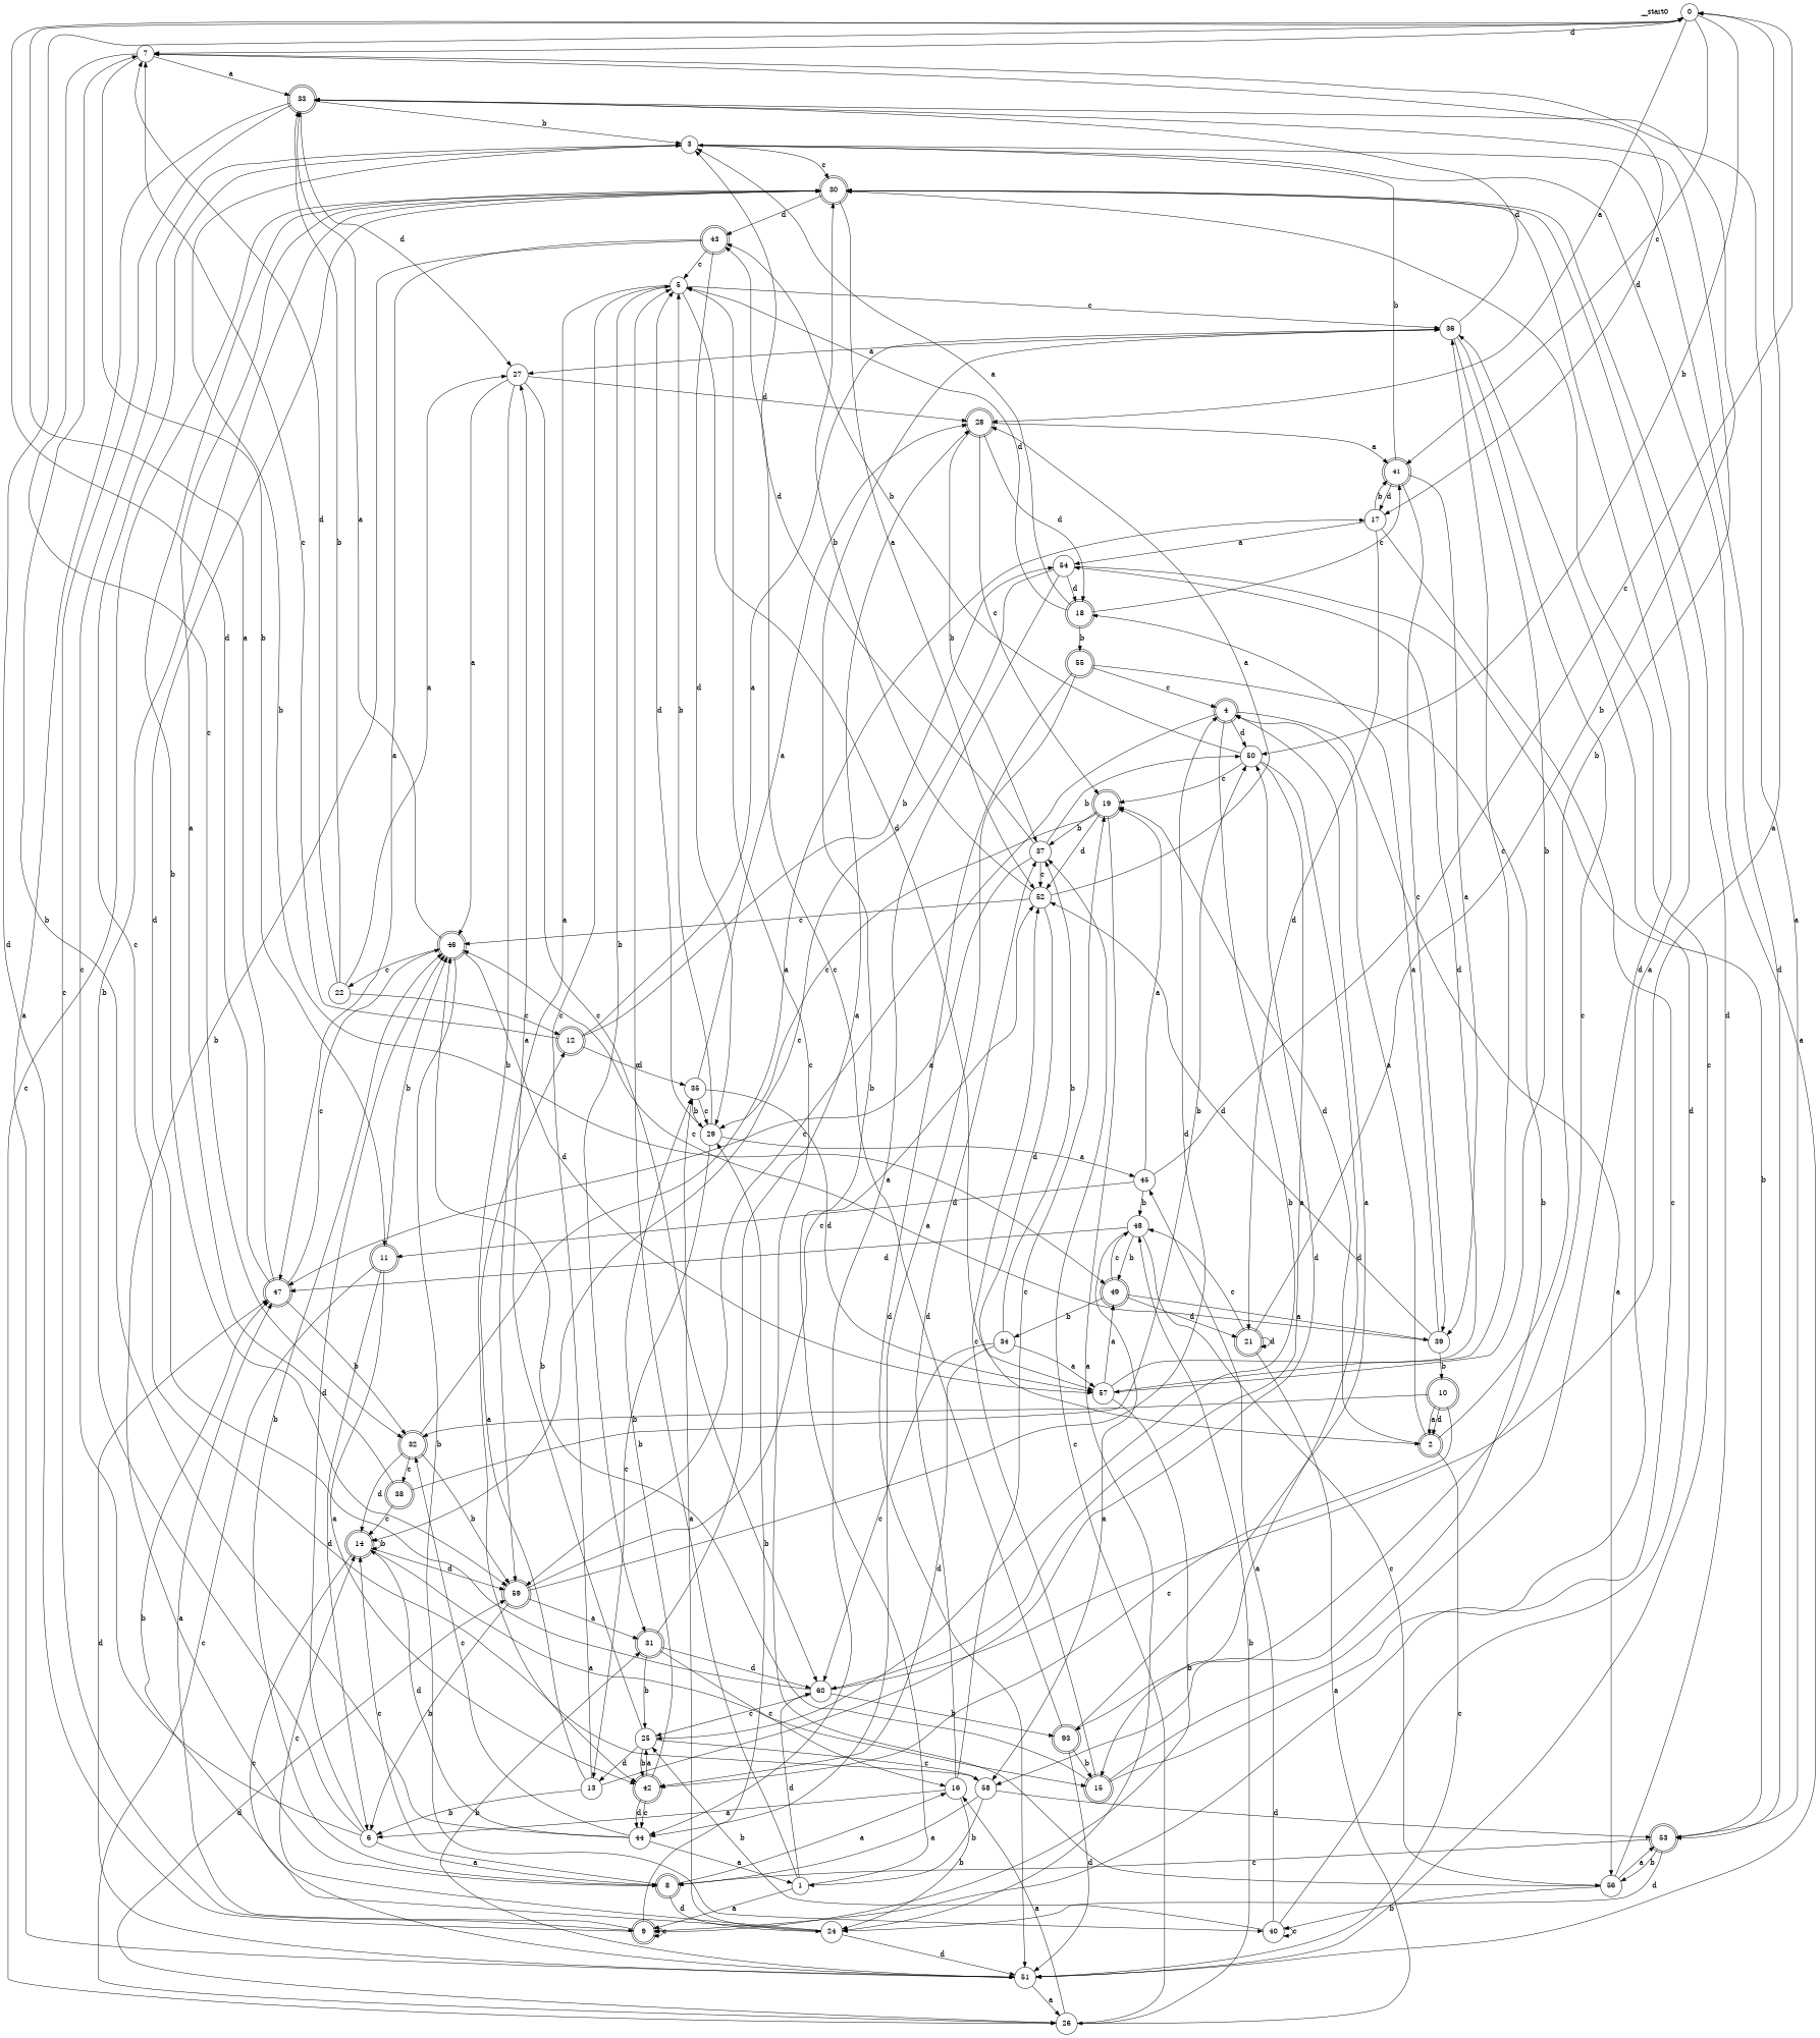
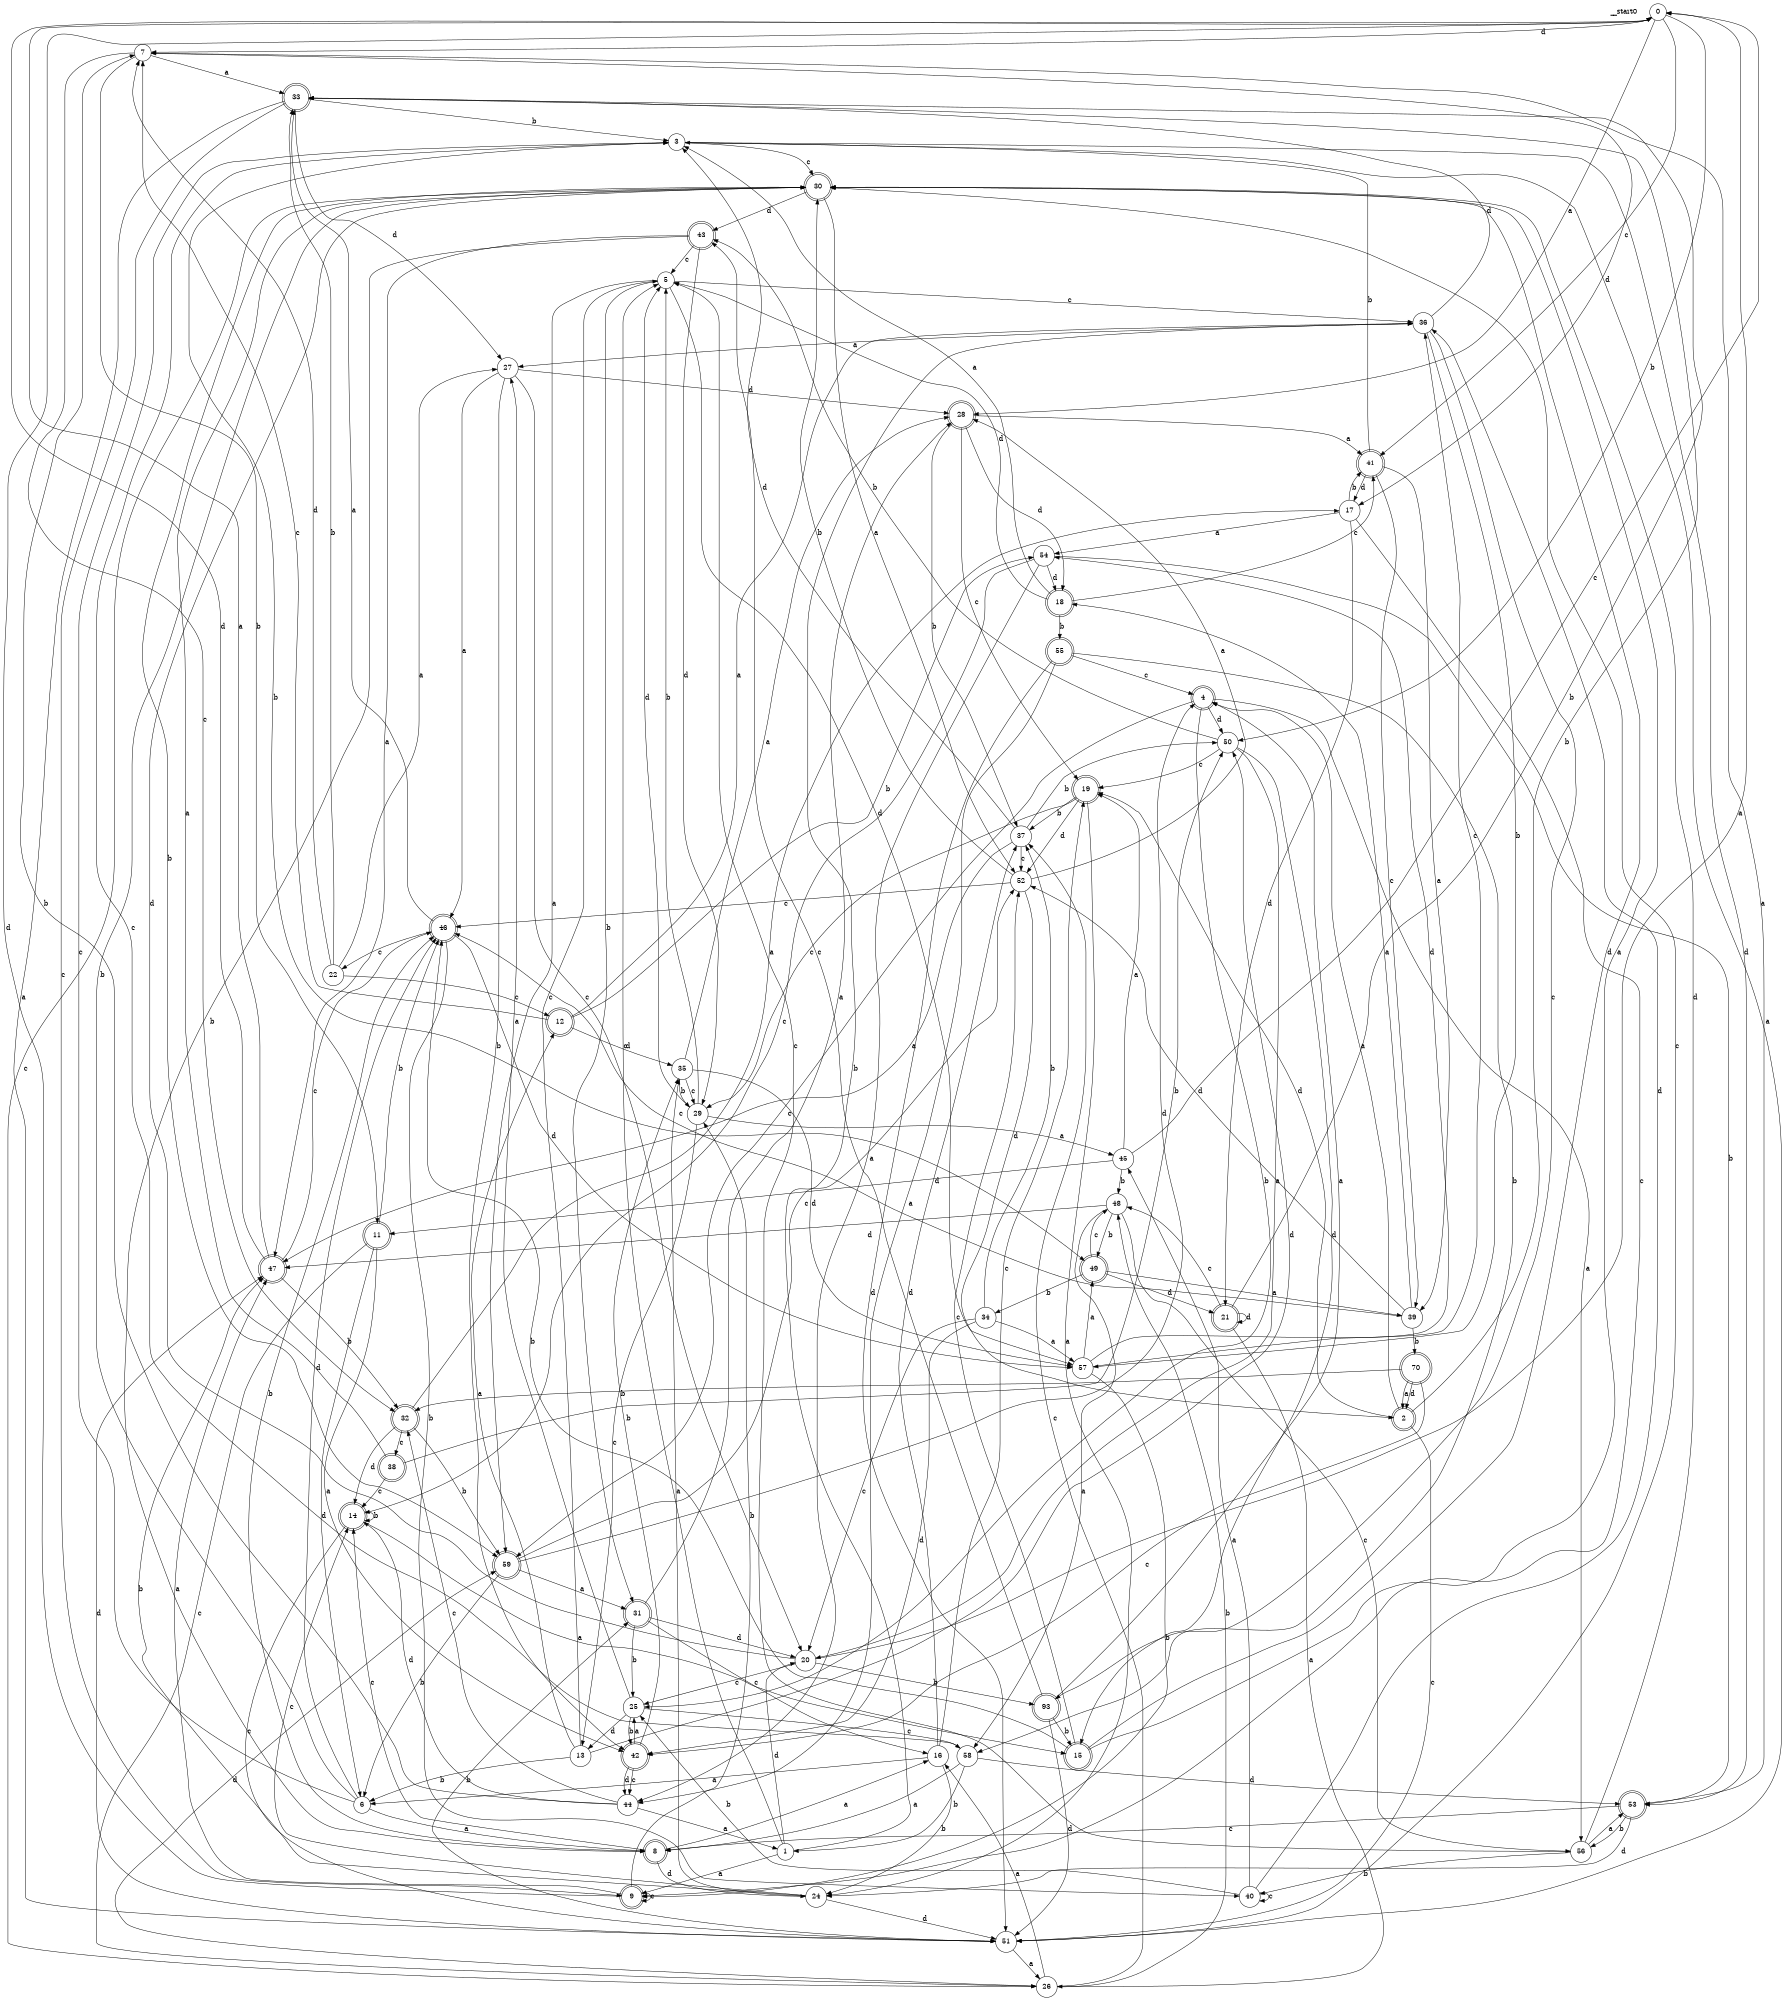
  digraph {
    rankdir=TB
    node [shape=circle color=black fillcolor=white style=filled]
    __start0 [shape=none color="" fillcolor="" style=""]
    n2 [label=0]
    n3 [label=7]
    n4 [label=28 shape=doublecircle style="rounded,filled"]
    n5 [label=41 shape=doublecircle style="rounded,filled"]
    n6 [label=50]
    n7 [label=33 shape=doublecircle style="rounded,filled"]
    n8 [label=11 shape=doublecircle style="rounded,filled"]
    n9 [label=17]
    n10 [label=32 shape=doublecircle style="rounded,filled"]
    n11 [label=19 shape=doublecircle style="rounded,filled"]
    n12 [label=37]
    n13 [label=18 shape=doublecircle style="rounded,filled"]
    n14 [label=3]
    n15 [label=39]
-   n16 [label=60]
+   n16 [label=20]
    n17 [label=15 shape=doublecircle style="rounded,filled"]
    n18 [label=43 shape=doublecircle style="rounded,filled"]
    n19 [label=1]
    n20 [label=5]
    n21 [label=9 shape=doublecircle style="rounded,filled"]
    n22 [label=36]
    n23 [label=59 shape=doublecircle style="rounded,filled"]
    n24 [label=31 shape=doublecircle style="rounded,filled"]
    n25 [label=57]
    n26 [label=29]
    n27 [label=47 shape=doublecircle style="rounded,filled"]
    n28 [label=30 shape=doublecircle style="rounded,filled"]
    n29 [label=25]
    n30 [label=93 shape=doublecircle style="rounded,filled"]
    n31 [label=27]
    n32 [label=2 shape=doublecircle style="rounded,filled"]
    n33 [label=4 shape=doublecircle style="rounded,filled"]
    n34 [label=51]
    n35 [label=56]
    n36 [label=24]
    n37 [label=52]
    n38 [label=26]
    n39 [label=49 shape=doublecircle style="rounded,filled"]
    n40 [label=53 shape=doublecircle style="rounded,filled"]
    n41 [label=21 shape=doublecircle style="rounded,filled"]
    n42 [label=48]
    n43 [label=34]
    n44 [label=8 shape=doublecircle style="rounded,filled"]
    n45 [label=42 shape=doublecircle style="rounded,filled"]
    n46 [label=13]
    n47 [label=58]
    n48 [label=40]
    n49 [label=6]
    n50 [label=16]
    n51 [label=54]
    n52 [label=46 shape=doublecircle style="rounded,filled"]
    n53 [label=14 shape=doublecircle style="rounded,filled"]
    n54 [label=22]
    n55 [label=38 shape=doublecircle style="rounded,filled"]
    n56 [label=35]
    n57 [label=45]
-   n58 [label=10 shape=doublecircle style="rounded,filled"]
+   n58 [label=70 shape=doublecircle style="rounded,filled"]
    n59 [label=44]
    n60 [label=12 shape=doublecircle style="rounded,filled"]
    n61 [label=55 shape=doublecircle style="rounded,filled"]
    n2 -> n3 [label=d]
    n2 -> n4 [label=a]
    n2 -> n5 [label=c]
    n2 -> n6 [label=b]
    n3 -> n7 [label=a]
    n3 -> n8 [label=b]
    n3 -> n9 [label=d]
    n3 -> n10 [label=c]
    n4 -> n5 [label=a]
    n4 -> n11 [label=c]
    n4 -> n12 [label=b]
    n4 -> n13 [label=d]
    n5 -> n9 [label=d]
    n5 -> n14 [label=b]
    n5 -> n15 [label=a]
    n5 -> n15 [label=c]
    n6 -> n11 [label=c]
    n6 -> n16 [label=a]
    n6 -> n17 [label=d]
    n6 -> n18 [label=b]
    n7 -> n14 [label=b]
    n7 -> n21 [label=c]
    n7 -> n31 [label=d]
    n7 -> n34 [label=a]
    n8 -> n38 [label=c]
    n8 -> n45 [label=a]
    n8 -> n49 [label=d]
    n8 -> n52 [label=b]
    n9 -> n5 [label=b]
    n9 -> n21 [label=c]
    n9 -> n41 [label=d]
    n9 -> n51 [label=a]
    n10 -> n9 [label=a]
    n10 -> n23 [label=b]
    n10 -> n53 [label=d]
    n10 -> n55 [label=c]
    n11 -> n12 [label=b]
    n11 -> n26 [label=c]
    n11 -> n36 [label=a]
    n11 -> n37 [label=d]
    n12 -> n6 [label=b]
    n12 -> n14 [label=d]
    n12 -> n27 [label=a]
    n12 -> n37 [label=c]
    n13 -> n5 [label=c]
    n13 -> n14 [label=a]
    n13 -> n20 [label=d]
    n13 -> n61 [label=b]
    n14 -> n28 [label=c]
    n14 -> n34 [label=a]
    n14 -> n39 [label=b]
    n14 -> n40 [label=d]
    n15 -> n13 [label=a]
    n15 -> n37 [label=d]
    n15 -> n52 [label=c]
    n15 -> n58 [label=b]
    n16 -> n2 [label=a]
    n16 -> n28 [label=d]
    n16 -> n29 [label=c]
    n16 -> n30 [label=b]
    n17 -> n28 [label=a]
    n17 -> n28 [label=d]
    n17 -> n37 [label=c]
    n17 -> n52 [label=b]
    n18 -> n20 [label=c]
    n18 -> n26 [label=d]
    n18 -> n27 [label=a]
    n18 -> n44 [label=b]
    n19 -> n16 [label=d]
    n19 -> n20 [label=c]
    n19 -> n21 [label=a]
    n19 -> n22 [label=b]
    n20 -> n22 [label=c]
    n20 -> n23 [label=a]
    n20 -> n24 [label=b]
    n20 -> n25 [label=d]
    n21 -> n2 [label=d]
    n21 -> n21 [label=c]
    n21 -> n26 [label=b]
    n21 -> n27 [label=a]
    n22 -> n7 [label=d]
    n22 -> n25 [label=b]
    n22 -> n30 [label=c]
    n22 -> n31 [label=a]
    n23 -> n24 [label=a]
    n23 -> n33 [label=d]
    n23 -> n37 [label=c]
    n23 -> n49 [label=b]
    n24 -> n4 [label=a]
    n24 -> n16 [label=d]
    n24 -> n29 [label=b]
    n24 -> n50 [label=c]
    n25 -> n21 [label=b]
    n25 -> n22 [label=c]
    n25 -> n39 [label=a]
    n25 -> n51 [label=d]
    n26 -> n20 [label=b]
    n26 -> n20 [label=d]
    n26 -> n46 [label=c]
    n26 -> n57 [label=a]
    n27 -> n2 [label=a]
    n27 -> n2 [label=d]
    n27 -> n10 [label=b]
    n27 -> n52 [label=c]
    n28 -> n18 [label=d]
    n28 -> n23 [label=b]
    n28 -> n37 [label=a]
    n28 -> n38 [label=c]
    n29 -> n31 [label=a]
    n29 -> n45 [label=b]
    n29 -> n46 [label=d]
    n29 -> n47 [label=c]
    n30 -> n17 [label=b]
    n30 -> n18 [label=c]
    n30 -> n33 [label=a]
    n30 -> n34 [label=d]
    n31 -> n4 [label=d]
    n31 -> n16 [label=c]
    n31 -> n45 [label=b]
    n31 -> n52 [label=a]
    n32 -> n7 [label=b]
    n32 -> n11 [label=d]
    n32 -> n33 [label=a]
    n32 -> n34 [label=c]
    n33 -> n6 [label=d]
    n33 -> n23 [label=c]
    n33 -> n29 [label=b]
    n33 -> n35 [label=a]
    n34 -> n24 [label=b]
    n34 -> n27 [label=d]
    n34 -> n28 [label=c]
    n34 -> n38 [label=a]
    n35 -> n20 [label=c]
    n35 -> n28 [label=d]
    n35 -> n40 [label=a]
    n35 -> n48 [label=b]
    n36 -> n27 [label=b]
    n36 -> n34 [label=d]
    n36 -> n53 [label=c]
    n36 -> n56 [label=a]
    n37 -> n4 [label=a]
    n37 -> n28 [label=b]
    n37 -> n32 [label=d]
    n37 -> n52 [label=c]
    n38 -> n12 [label=c]
    n38 -> n23 [label=d]
    n38 -> n42 [label=b]
    n38 -> n50 [label=a]
    n39 -> n15 [label=a]
    n39 -> n41 [label=d]
    n39 -> n42 [label=c]
    n39 -> n43 [label=b]
    n40 -> n3 [label=a]
    n40 -> n35 [label=b]
    n40 -> n36 [label=d]
    n40 -> n44 [label=c]
    n41 -> n7 [label=b]
    n41 -> n38 [label=a]
    n41 -> n41 [label=d]
    n41 -> n42 [label=c]
    n42 -> n27 [label=d]
    n42 -> n35 [label=c]
    n42 -> n39 [label=b]
    n42 -> n47 [label=a]
    n43 -> n12 [label=b]
    n43 -> n16 [label=c]
    n43 -> n25 [label=a]
    n43 -> n45 [label=d]
    n44 -> n36 [label=d]
    n44 -> n50 [label=a]
    n44 -> n52 [label=b]
    n44 -> n53 [label=c]
    n45 -> n29 [label=a]
    n45 -> n56 [label=b]
    n45 -> n59 [label=c]
    n45 -> n59 [label=d]
    n46 -> n6 [label=d]
    n46 -> n20 [label=c]
    n46 -> n49 [label=b]
    n46 -> n60 [label=a]
    n47 -> n14 [label=c]
    n47 -> n19 [label=b]
    n47 -> n40 [label=d]
    n47 -> n44 [label=a]
    n48 -> n22 [label=d]
    n48 -> n29 [label=b]
    n48 -> n48 [label=c]
    n48 -> n57 [label=a]
    n49 -> n14 [label=c]
    n49 -> n28 [label=b]
    n49 -> n44 [label=a]
    n49 -> n52 [label=d]
    n50 -> n11 [label=c]
    n50 -> n12 [label=d]
    n50 -> n36 [label=b]
    n50 -> n49 [label=a]
    n51 -> n13 [label=d]
    n51 -> n40 [label=b]
    n51 -> n53 [label=c]
    n51 -> n59 [label=a]
    n52 -> n7 [label=a]
    n52 -> n25 [label=d]
    n52 -> n48 [label=b]
    n52 -> n54 [label=c]
    n53 -> n17 [label=a]
-   n53 -> n23 [label=d]
    n53 -> n34 [label=c]
    n53 -> n53 [label=b]
    n54 -> n3 [label=d]
    n54 -> n7 [label=b]
    n54 -> n31 [label=a]
    n54 -> n60 [label=c]
    n55 -> n6 [label=b]
    n55 -> n28 [label=a]
    n55 -> n53 [label=c]
    n56 -> n4 [label=a]
    n56 -> n25 [label=d]
    n56 -> n26 [label=b]
    n56 -> n26 [label=c]
    n57 -> n2 [label=c]
    n57 -> n8 [label=d]
    n57 -> n11 [label=a]
    n57 -> n42 [label=b]
    n58 -> n10 [label=b]
    n58 -> n32 [label=a]
    n58 -> n32 [label=d]
    n58 -> n45 [label=c]
    n59 -> n3 [label=b]
    n59 -> n10 [label=c]
    n59 -> n19 [label=a]
    n59 -> n53 [label=d]
    n60 -> n3 [label=c]
    n60 -> n22 [label=a]
    n60 -> n51 [label=b]
    n60 -> n56 [label=d]
    n61 -> n33 [label=c]
    n61 -> n34 [label=d]
    n61 -> n47 [label=b]
    n61 -> n59 [label=a]
  }
